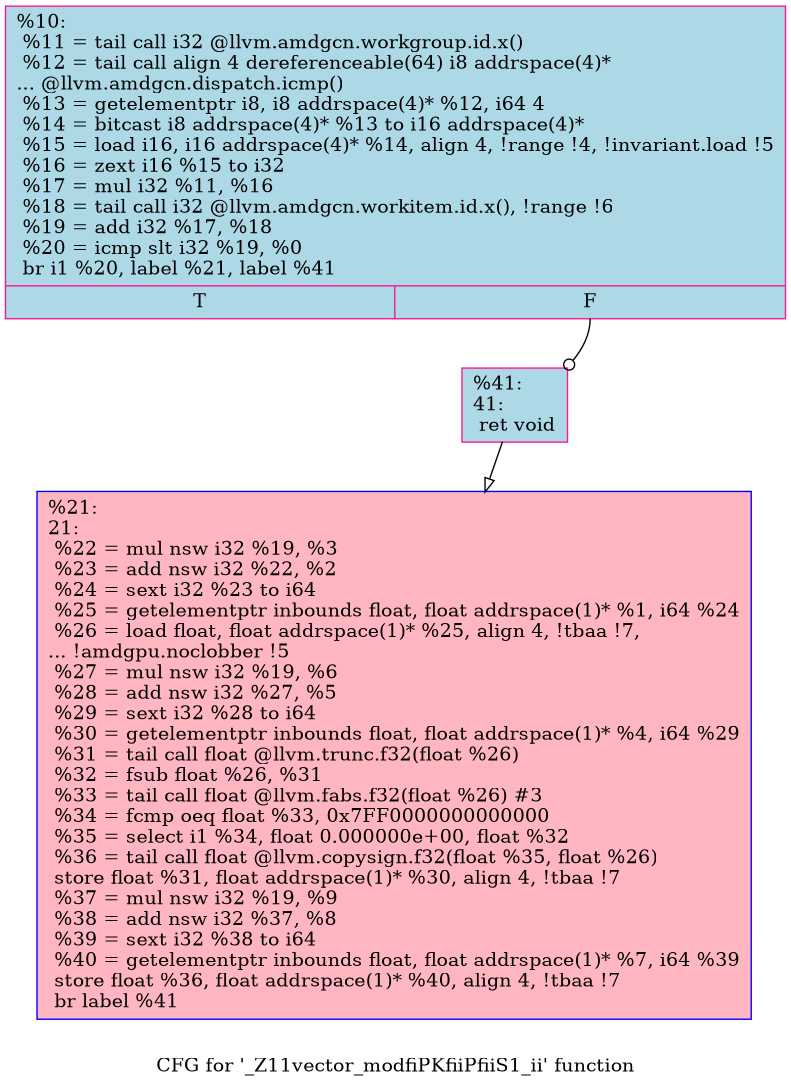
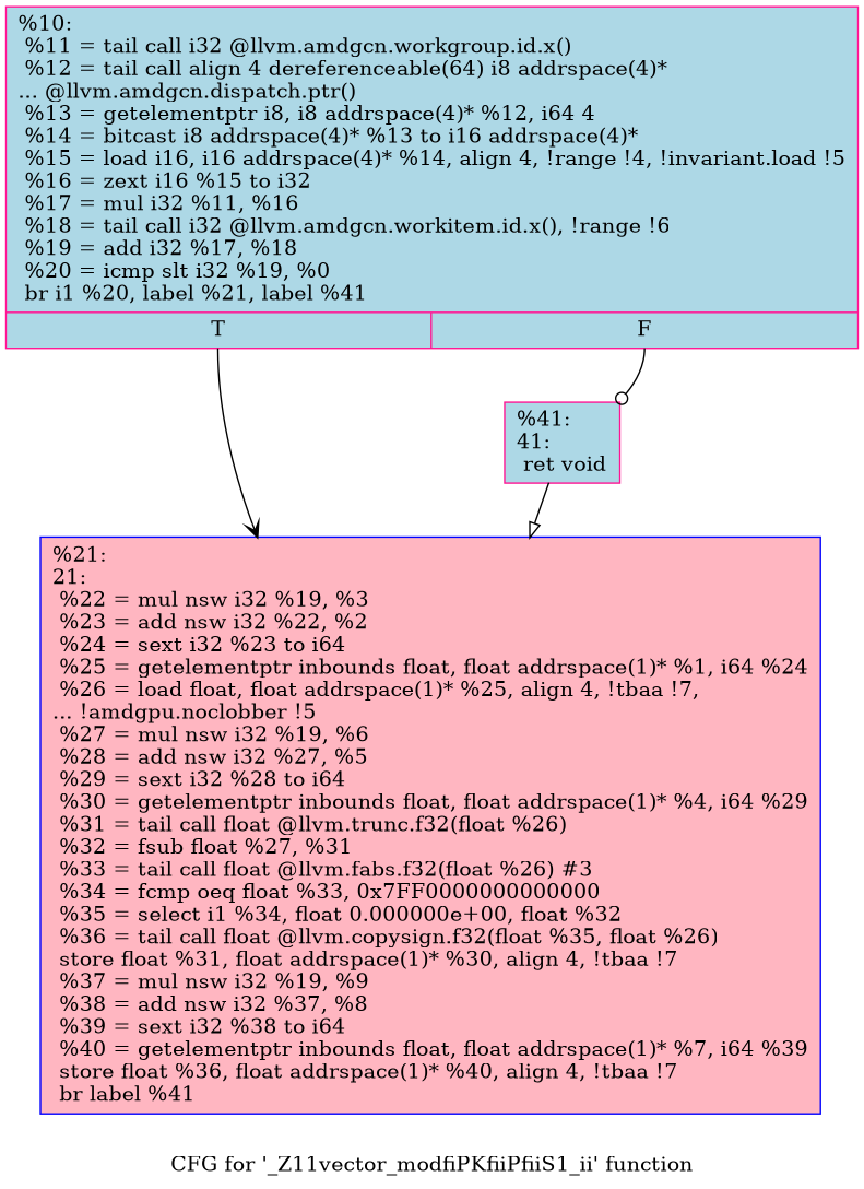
  digraph {
    label="CFG for '_Z11vector_modfiPKfiiPfiiS1_ii' function"
    node [color=deeppink fillcolor=lightblue shape=record style=filled]
-   n1 [label="{%10:\l  %11 = tail call i32 @llvm.amdgcn.workgroup.id.x()\l  %12 = tail call align 4 dereferenceable(64) i8 addrspace(4)*\l... @llvm.amdgcn.dispatch.icmp()\l  %13 = getelementptr i8, i8 addrspace(4)* %12, i64 4\l  %14 = bitcast i8 addrspace(4)* %13 to i16 addrspace(4)*\l  %15 = load i16, i16 addrspace(4)* %14, align 4, !range !4, !invariant.load !5\l  %16 = zext i16 %15 to i32\l  %17 = mul i32 %11, %16\l  %18 = tail call i32 @llvm.amdgcn.workitem.id.x(), !range !6\l  %19 = add i32 %17, %18\l  %20 = icmp slt i32 %19, %0\l  br i1 %20, label %21, label %41\l|{<s0>T|<s1>F}}"]
-   n2 [color=blue fillcolor=lightpink label="{%21:\l21:                                               \l  %22 = mul nsw i32 %19, %3\l  %23 = add nsw i32 %22, %2\l  %24 = sext i32 %23 to i64\l  %25 = getelementptr inbounds float, float addrspace(1)* %1, i64 %24\l  %26 = load float, float addrspace(1)* %25, align 4, !tbaa !7,\l... !amdgpu.noclobber !5\l  %27 = mul nsw i32 %19, %6\l  %28 = add nsw i32 %27, %5\l  %29 = sext i32 %28 to i64\l  %30 = getelementptr inbounds float, float addrspace(1)* %4, i64 %29\l  %31 = tail call float @llvm.trunc.f32(float %26)\l  %32 = fsub float %26, %31\l  %33 = tail call float @llvm.fabs.f32(float %26) #3\l  %34 = fcmp oeq float %33, 0x7FF0000000000000\l  %35 = select i1 %34, float 0.000000e+00, float %32\l  %36 = tail call float @llvm.copysign.f32(float %35, float %26)\l  store float %31, float addrspace(1)* %30, align 4, !tbaa !7\l  %37 = mul nsw i32 %19, %9\l  %38 = add nsw i32 %37, %8\l  %39 = sext i32 %38 to i64\l  %40 = getelementptr inbounds float, float addrspace(1)* %7, i64 %39\l  store float %36, float addrspace(1)* %40, align 4, !tbaa !7\l  br label %41\l}"]
+   n1 [label="{%10:\l  %11 = tail call i32 @llvm.amdgcn.workgroup.id.x()\l  %12 = tail call align 4 dereferenceable(64) i8 addrspace(4)*\l... @llvm.amdgcn.dispatch.ptr()\l  %13 = getelementptr i8, i8 addrspace(4)* %12, i64 4\l  %14 = bitcast i8 addrspace(4)* %13 to i16 addrspace(4)*\l  %15 = load i16, i16 addrspace(4)* %14, align 4, !range !4, !invariant.load !5\l  %16 = zext i16 %15 to i32\l  %17 = mul i32 %11, %16\l  %18 = tail call i32 @llvm.amdgcn.workitem.id.x(), !range !6\l  %19 = add i32 %17, %18\l  %20 = icmp slt i32 %19, %0\l  br i1 %20, label %21, label %41\l|{<s0>T|<s1>F}}"]
+   n2 [color=blue fillcolor=lightpink label="{%21:\l21:                                               \l  %22 = mul nsw i32 %19, %3\l  %23 = add nsw i32 %22, %2\l  %24 = sext i32 %23 to i64\l  %25 = getelementptr inbounds float, float addrspace(1)* %1, i64 %24\l  %26 = load float, float addrspace(1)* %25, align 4, !tbaa !7,\l... !amdgpu.noclobber !5\l  %27 = mul nsw i32 %19, %6\l  %28 = add nsw i32 %27, %5\l  %29 = sext i32 %28 to i64\l  %30 = getelementptr inbounds float, float addrspace(1)* %4, i64 %29\l  %31 = tail call float @llvm.trunc.f32(float %26)\l  %32 = fsub float %27, %31\l  %33 = tail call float @llvm.fabs.f32(float %26) #3\l  %34 = fcmp oeq float %33, 0x7FF0000000000000\l  %35 = select i1 %34, float 0.000000e+00, float %32\l  %36 = tail call float @llvm.copysign.f32(float %35, float %26)\l  store float %31, float addrspace(1)* %30, align 4, !tbaa !7\l  %37 = mul nsw i32 %19, %9\l  %38 = add nsw i32 %37, %8\l  %39 = sext i32 %38 to i64\l  %40 = getelementptr inbounds float, float addrspace(1)* %7, i64 %39\l  store float %36, float addrspace(1)* %40, align 4, !tbaa !7\l  br label %41\l}"]
    n3 [label="{%41:\l41:                                               \l  ret void\l}"]
+   n1 -> n2 [arrowhead=vee tailport=s0]
    n1 -> n3 [arrowhead=odot tailport=s1]
    n3 -> n2 [arrowhead=onormal]
  }
